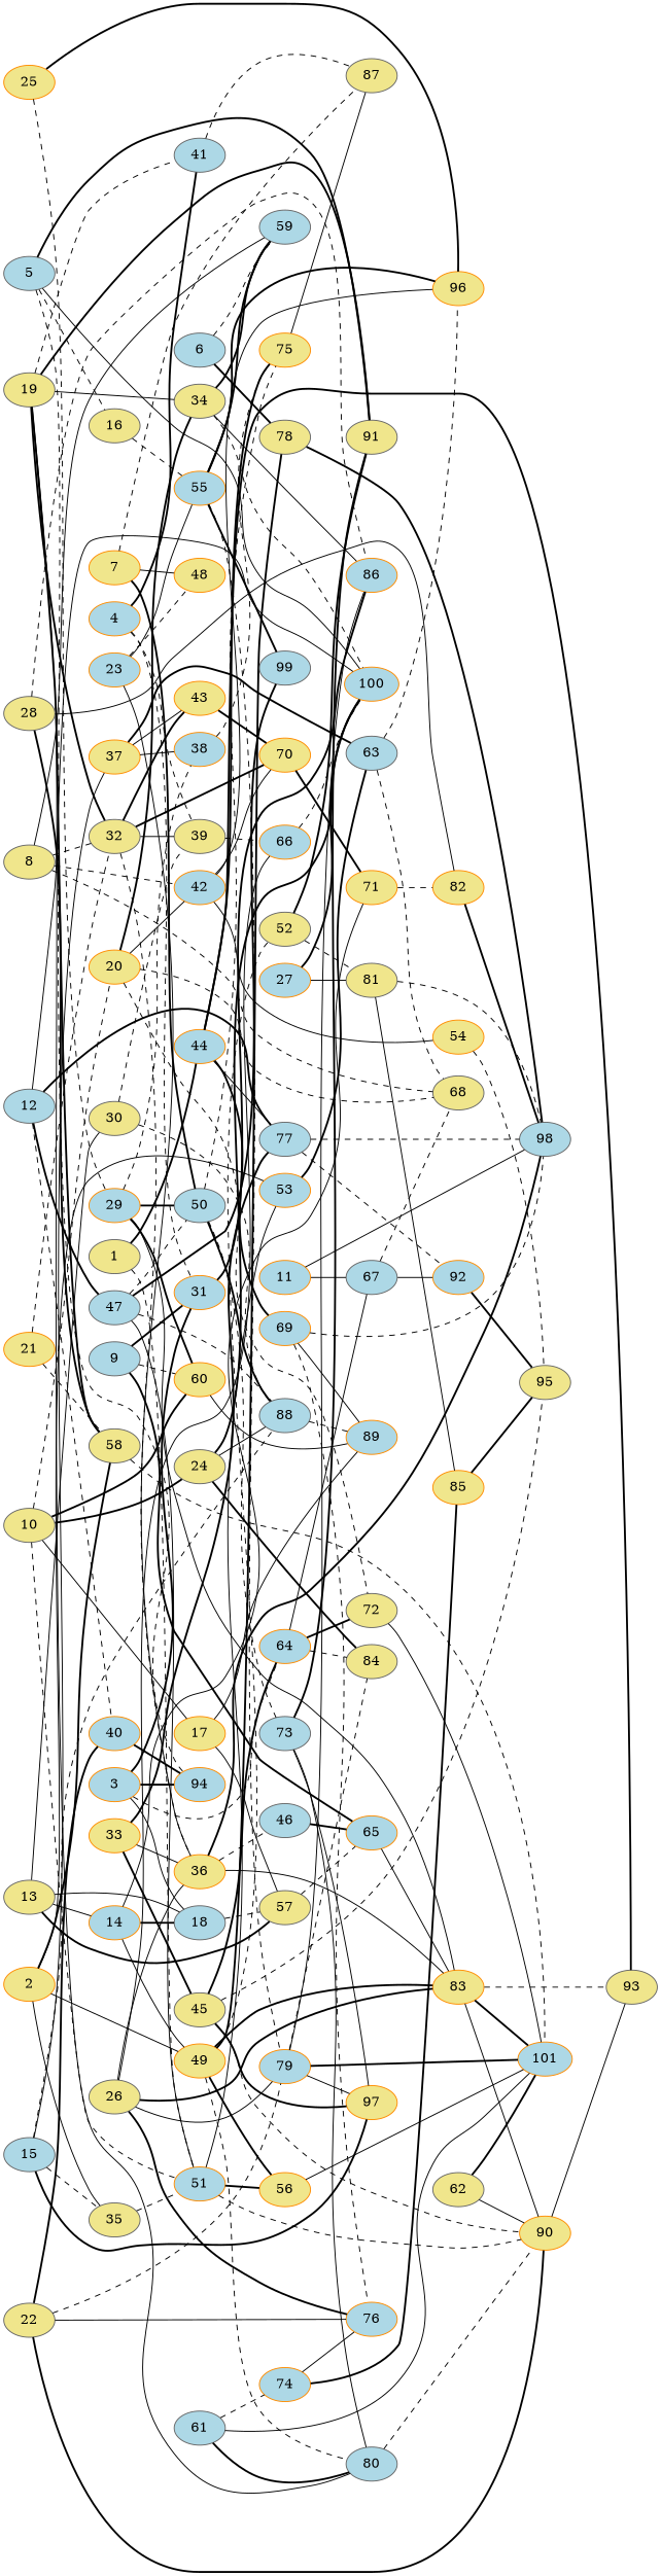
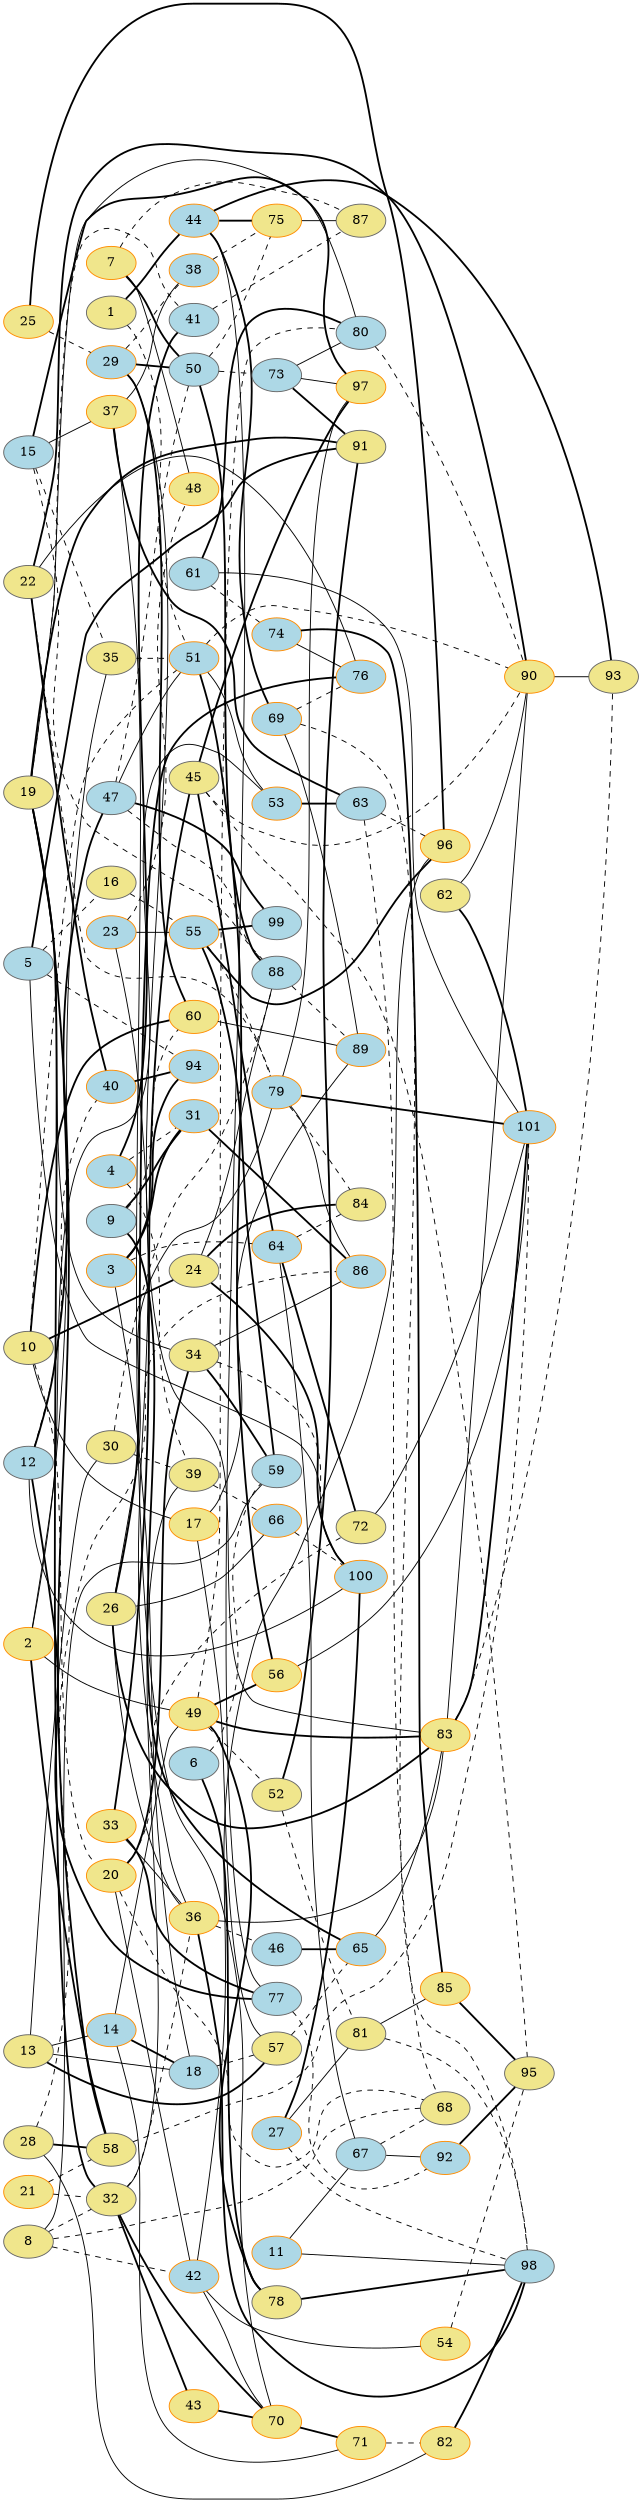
  graph {
    rankdir=LR
    node [color=darkorange fillcolor=khaki style=filled]
    edge [style=bold]
    1 [color=gray40]
    44 [fillcolor=lightblue]
    51 [fillcolor=lightblue]
    77 [color=gray40 fillcolor=lightblue]
    75
    69 [fillcolor=lightblue]
    93 [color=gray40]
    53 [fillcolor=lightblue]
    90
    56
    35 [color=gray40]
    2
    49
    58 [color=gray40]
    78 [color=gray40]
    80 [color=gray40 fillcolor=lightblue]
    83
    52 [color=gray40]
    63 [color=gray40 fillcolor=lightblue]
    101 [fillcolor=lightblue]
    3 [fillcolor=lightblue]
    18 [color=gray40 fillcolor=lightblue]
    31 [fillcolor=lightblue]
    64 [fillcolor=lightblue]
    94 [fillcolor=lightblue]
    57 [color=gray40]
    86 [fillcolor=lightblue]
    67 [color=gray40 fillcolor=lightblue]
    72 [color=gray40]
    84 [color=gray40]
    4 [fillcolor=lightblue]
    39 [color=gray40]
    41 [color=gray40 fillcolor=lightblue]
    66 [fillcolor=lightblue]
    87 [color=gray40]
    5 [color=gray40 fillcolor=lightblue]
    16 [color=gray40]
    91 [color=gray40]
    100 [fillcolor=lightblue]
    55 [fillcolor=lightblue]
    6 [color=gray40 fillcolor=lightblue]
    59 [color=gray40 fillcolor=lightblue]
    98 [color=gray40 fillcolor=lightblue]
    7
    48
    50 [color=gray40 fillcolor=lightblue]
    88 [color=gray40 fillcolor=lightblue]
    73 [color=gray40 fillcolor=lightblue]
    8 [color=gray40]
    32 [color=gray40]
    42 [fillcolor=lightblue]
    68 [color=gray40]
    36
    43
    70
    96
    54
    9 [color=gray40 fillcolor=lightblue]
    60
    65 [fillcolor=lightblue]
    89 [fillcolor=lightblue]
    10 [color=gray40]
    17
    20
    24 [color=gray40]
    34 [color=gray40]
    11 [fillcolor=lightblue]
    92 [fillcolor=lightblue]
    12 [color=gray40 fillcolor=lightblue]
    40 [fillcolor=lightblue]
    47 [color=gray40 fillcolor=lightblue]
    99 [color=gray40 fillcolor=lightblue]
    13 [color=gray40]
    14 [fillcolor=lightblue]
    30 [color=gray40]
    71
    82
    15 [color=gray40 fillcolor=lightblue]
    37
    97
    38 [fillcolor=lightblue]
    79 [fillcolor=lightblue]
    19 [color=gray40]
    21
    22 [color=gray40]
    76 [fillcolor=lightblue]
    23 [fillcolor=lightblue]
    46 [color=gray40 fillcolor=lightblue]
    29 [fillcolor=lightblue]
    25
    26 [color=gray40]
    27 [fillcolor=lightblue]
    81 [color=gray40]
    85
    28 [color=gray40]
    33
    45 [color=gray40]
    95 [color=gray40]
    61 [color=gray40 fillcolor=lightblue]
    74 [fillcolor=lightblue]
    62 [color=gray40]
    1 -- 44
    1 -- 51 [style=dashed]
    44 -- 77 [style=solid]
    44 -- 75
    44 -- 69
    44 -- 93
    51 -- 53 [style=solid]
    51 -- 90 [style=dashed]
    51 -- 56
    77 -- 92 [style=dashed]
    75 -- 87 [style=solid]
    69 -- 98 [style=dashed]
    69 -- 89 [style=solid]
    69 -- 76 [style=dashed]
    53 -- 63
    90 -- 93 [style=solid]
    56 -- 101 [style=solid]
    35 -- 51 [style=dashed]
    2 -- 53 [style=solid]
    2 -- 35 [style=solid]
    2 -- 49 [style=solid]
    2 -- 58
    49 -- 56
    49 -- 78
    49 -- 80 [style=dashed]
    49 -- 83
    49 -- 52 [style=dashed]
    58 -- 101 [style=dashed]
    78 -- 98
    80 -- 90 [style=dashed]
    83 -- 93 [style=dashed]
    83 -- 90 [style=solid]
    83 -- 101
    52 -- 91
    52 -- 81 [style=dashed]
    63 -- 68 [style=dashed]
    63 -- 96 [style=dashed]
    3 -- 18 [style=solid]
    3 -- 31
    3 -- 64 [style=dashed]
    3 -- 94
    18 -- 57 [style=dashed]
    31 -- 86
    64 -- 67 [style=solid]
    64 -- 72
    64 -- 84 [style=dashed]
    57 -- 65 [style=dashed]
    67 -- 68 [style=dashed]
    67 -- 92 [style=solid]
    72 -- 101 [style=solid]
    4 -- 31 [style=dashed]
    4 -- 39 [style=dashed]
    4 -- 41
    39 -- 66 [style=dashed]
    41 -- 87 [style=dashed]
    66 -- 100 [style=dashed]
    5 -- 94 [style=dashed]
    5 -- 16 [style=dashed]
    5 -- 91
    5 -- 100 [style=solid]
    16 -- 55 [style=dashed]
    55 -- 59
    55 -- 96
    55 -- 99
    55 -- 79 [style=dashed]
    6 -- 78
    6 -- 59 [style=dashed]
    7 -- 87 [style=dashed]
    7 -- 48 [style=solid]
    7 -- 50
    50 -- 75 [style=dashed]
    50 -- 88
    50 -- 73 [style=dashed]
    88 -- 89 [style=dashed]
    73 -- 80 [style=solid]
    73 -- 91
    73 -- 97 [style=solid]
    8 -- 59 [style=solid]
    8 -- 32 [style=dashed]
    8 -- 42 [style=dashed]
    8 -- 68 [style=dashed]
    32 -- 39 [style=solid]
    32 -- 36 [style=dashed]
    32 -- 43
    32 -- 70
    42 -- 70 [style=solid]
    42 -- 96 [style=solid]
    42 -- 54 [style=solid]
    36 -- 83 [style=solid]
    36 -- 98
    36 -- 46 [style=dashed]
    43 -- 70
    70 -- 71
    54 -- 95 [style=dashed]
    9 -- 31
    9 -- 60 [style=dashed]
    9 -- 65
    60 -- 89 [style=solid]
    65 -- 83 [style=solid]
    10 -- 51 [style=dashed]
    10 -- 60
    10 -- 17 [style=solid]
    10 -- 20 [style=dashed]
    10 -- 24
    17 -- 57 [style=solid]
    17 -- 89 [style=solid]
    20 -- 72 [style=dashed]
    20 -- 42 [style=solid]
    20 -- 68 [style=dashed]
    20 -- 34
    24 -- 84
    24 -- 100
    24 -- 88 [style=solid]
    34 -- 86 [style=solid]
    34 -- 100 [style=dashed]
    34 -- 59
    11 -- 67 [style=solid]
    11 -- 98 [style=solid]
    92 -- 95
    12 -- 77
    12 -- 100 [style=solid]
    12 -- 40 [style=dashed]
    12 -- 47
    40 -- 94
    47 -- 51 [style=solid]
    47 -- 50 [style=dashed]
    47 -- 88 [style=dashed]
    47 -- 99
    13 -- 18 [style=solid]
    13 -- 57
    13 -- 14 [style=solid]
    13 -- 30 [style=solid]
    14 -- 49 [style=solid]
    14 -- 18
    14 -- 71 [style=solid]
    30 -- 39 [style=dashed]
    30 -- 88 [style=dashed]
    71 -- 82 [style=dashed]
    82 -- 98
    15 -- 35 [style=dashed]
    15 -- 88 [style=dashed]
    15 -- 37 [style=solid]
    15 -- 97
    37 -- 63
-   37 -- 43 [style=solid]
+   37 -- 70 [style=solid]
    37 -- 38 [style=solid]
    38 -- 75 [style=dashed]
    79 -- 101
    79 -- 86 [style=solid]
    79 -- 84 [style=dashed]
    79 -- 97 [style=solid]
    19 -- 58
    19 -- 80 [style=solid]
    19 -- 41 [style=dashed]
    19 -- 91
    19 -- 32
    19 -- 34 [style=solid]
    21 -- 58 [style=dashed]
    21 -- 32 [style=dashed]
    22 -- 90
    22 -- 40
    22 -- 79 [style=dashed]
    22 -- 76 [style=solid]
    23 -- 55 [style=solid]
    23 -- 48 [style=dashed]
    23 -- 36 [style=solid]
    46 -- 65
    29 -- 83 [style=solid]
    29 -- 50
    29 -- 60
    29 -- 38 [style=dashed]
    25 -- 96
    25 -- 29 [style=dashed]
    26 -- 83
    26 -- 66 [style=solid]
    26 -- 36 [style=solid]
    26 -- 79 [style=solid]
    26 -- 76
    27 -- 100
-   77 -- 98 [style=dashed]
+   27 -- 98 [style=dashed]
    27 -- 81 [style=solid]
    81 -- 98 [style=dashed]
    81 -- 85 [style=solid]
    85 -- 95
    28 -- 58
    28 -- 86 [style=dashed]
    28 -- 82 [style=solid]
    33 -- 77
    33 -- 36 [style=solid]
    33 -- 45
    45 -- 90 [style=dashed]
    45 -- 64
    45 -- 97
    45 -- 95 [style=dashed]
    61 -- 80
    61 -- 101 [style=solid]
    61 -- 74 [style=dashed]
    74 -- 76 [style=solid]
    74 -- 85
    62 -- 90 [style=solid]
    62 -- 101
  }
